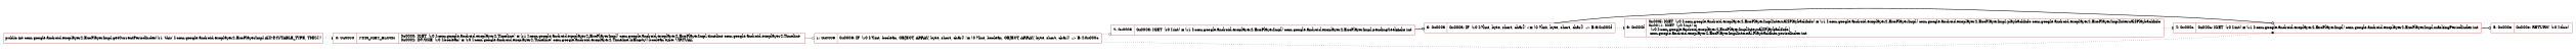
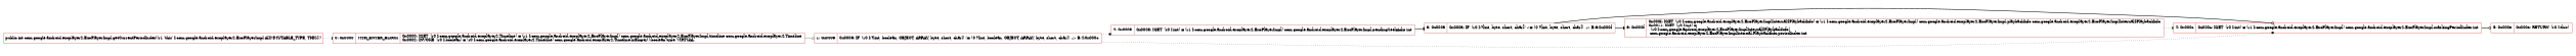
  digraph {
    rankdir=LR
    node [color=brown shape=record]
    edge [arrowhead=tee style=dotted]
-   n1 [label="{0\:\ 0x0000|MTH_IGET_BLOCK\l|0x0000: IGET  (r0 I:com.google.android.exoplayer2.Timeline) = (r1 I:com.google.android.exoplayer2.ExoPlayerImpl) com.google.android.exoplayer2.ExoPlayerImpl.timeline com.google.android.exoplayer2.Timeline \l0x0002: INVOKE  (r0 I:boolean) = (r0 I:com.google.android.exoplayer2.Timeline) com.google.android.exoplayer2.Timeline.isEmpty():boolean type: VIRTUAL \l}"]
+   n1 [label="{0\:\ 0x0000|MTH_ENTER_BLOCK\l|0x0000: IGET  (r0 I:com.google.android.exoplayer2.Timeline) = (r1 I:com.google.android.exoplayer2.ExoPlayerImpl) com.google.android.exoplayer2.ExoPlayerImpl.timeline com.google.android.exoplayer2.Timeline \l0x0002: INVOKE  (r0 I:boolean) = (r0 I:com.google.android.exoplayer2.Timeline) com.google.android.exoplayer2.Timeline.isEmpty():boolean type: VIRTUAL \l}"]
    n2 [label="{1\:\ 0x0006|0x0006: IF  (r0 I:?[int, boolean, OBJECT, ARRAY, byte, short, char]) != (0 ?[int, boolean, OBJECT, ARRAY, byte, short, char])  \-\> B:4:0x000c \l}"]
    n3 [label="{2\:\ 0x0008|0x0008: IGET  (r0 I:int) = (r1 I:com.google.android.exoplayer2.ExoPlayerImpl) com.google.android.exoplayer2.ExoPlayerImpl.pendingSeekAcks int \l}"]
    n4 [color=red label="{4\:\ 0x000c|0x000c: IGET  (r0 I:int) = (r1 I:com.google.android.exoplayer2.ExoPlayerImpl) com.google.android.exoplayer2.ExoPlayerImpl.maskingPeriodIndex int \l}"]
    n5 [label="{3\:\ 0x000a|0x000a: IF  (r0 I:?[int, byte, short, char]) \<= (0 ?[int, byte, short, char])  \-\> B:6:0x000f \l}"]
    n6 [label="{5\:\ 0x000e|0x000e: RETURN  (r0 I:this) \l}"]
    n7 [label="{6\:\ 0x000f|0x000f: IGET  (r0 I:com.google.android.exoplayer2.ExoPlayerImplInternal$PlaybackInfo) = (r1 I:com.google.android.exoplayer2.ExoPlayerImpl) com.google.android.exoplayer2.ExoPlayerImpl.playbackInfo com.google.android.exoplayer2.ExoPlayerImplInternal$PlaybackInfo \l0x0011: IGET  (r0 I:int) = \l  (r0 I:com.google.android.exoplayer2.ExoPlayerImplInternal$PlaybackInfo)\l com.google.android.exoplayer2.ExoPlayerImplInternal.PlaybackInfo.periodIndex int \l}"]
    n8 [color=red label="{public int com.google.android.exoplayer2.ExoPlayerImpl.getCurrentPeriodIndex((r1 'this' I:com.google.android.exoplayer2.ExoPlayerImpl A[IMMUTABLE_TYPE, THIS])) }"]
    n1 -> n2 [arrowhead=odot style=solid]
-   n2 -> n3 [arrowhead=odot]
+   n2 -> n3 [arrowhead=dot]
    n2 -> n4 [arrowhead=dot]
-   n3 -> n5 [arrowhead=odot style=bold]
+   n3 -> n5 [style=bold]
    n4 -> n6 [arrowhead=odot style=bold]
    n5 -> n4 [arrowhead=odot style=bold]
-   n5 -> n7
+   n5 -> n7 [style=bold]
    n7 -> n4
    n8 -> n1
  }
